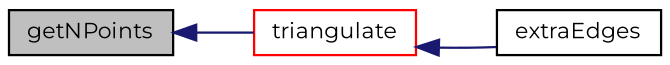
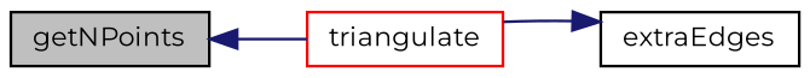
  digraph {
    fontname=Montserrat
    rankdir=LR
    node [color=black fontname=Montserrat fontsize=10 shape=record]
    edge [color=midnightblue dir=back fontname=Montserrat fontsize=10 labelfontname=FreeSans labelfontsize=10 style=solid]
    n1 [fillcolor=grey75 fontcolor=black height=0.2 label=getNPoints style=filled width=0.4]
    n2 [color=red height=0.2 label=triangulate width=0.4]
    n3 [height=0.2 label=extraEdges width=0.4]
    n1 -> n2
-   n2 -> n3
+   n3 -> n2
  }
